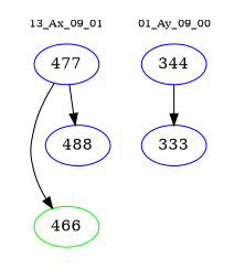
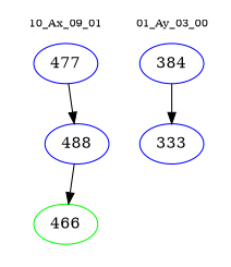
  digraph {
    node [color=blue]
    edge [color=black]
    n1 [label=477]
    n2 [color=green label=466]
    n3 [label=488]
-   n4 [label=344]
+   n4 [label=384]
    n5 [label=333]
    subgraph cluster_1 {
      color=white
      fontsize=10
-     label="13_Ax_09_01"
+     label="10_Ax_09_01"
      n1
      n2
      n3
    }
    subgraph cluster_2 {
      color=white
      fontsize=10
-     label="01_Ay_09_00"
+     label="01_Ay_03_00"
      n4
      n5
    }
-   n1 -> n2
+   n3 -> n2
    n1 -> n3
    n4 -> n5
  }
